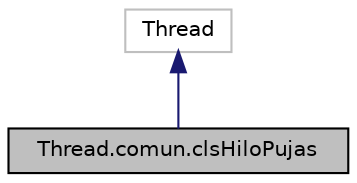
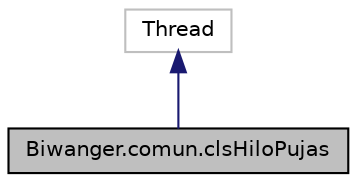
  digraph {
    node [fontname=Helvetica fontsize=10 shape=record style=filled]
-   n1 [color=black fillcolor=grey75 fontcolor=black height=0.2 label="Thread.comun.clsHiloPujas" width=0.4]
+   n1 [color=black fillcolor=grey75 fontcolor=black height=0.2 label="Biwanger.comun.clsHiloPujas" width=0.4]
    n2 [color=grey75 fillcolor=white height=0.2 label=Thread width=0.4]
    n2 -> n1 [color=midnightblue dir=back fontname=Helvetica fontsize=10 labelfontname=Helvetica labelfontsize=10 style=solid]
  }
